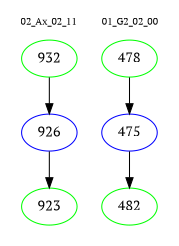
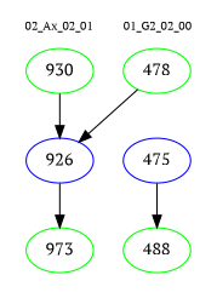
  digraph {
    fontname="PT Serif"
    node [color=green fontname="PT Serif"]
    edge [color=black fontname="PT Serif"]
-   n1 [label=932]
+   n1 [label=930]
    n2 [color=blue label=926]
-   n3 [label=923]
+   n3 [label=973]
    n4 [label=478]
    n5 [color=blue label=475]
-   n6 [label=482]
+   n6 [label=488]
    subgraph cluster_1 {
      color=white
      fontsize=10
-     label="02_Ax_02_11"
+     label="02_Ax_02_01"
      n1
      n2
      n3
    }
    subgraph cluster_2 {
      color=white
      fontsize=10
      label="01_G2_02_00"
      n4
      n5
      n6
    }
    n1 -> n2
    n2 -> n3
-   n4 -> n5
+   n4 -> n2
    n5 -> n6
  }
